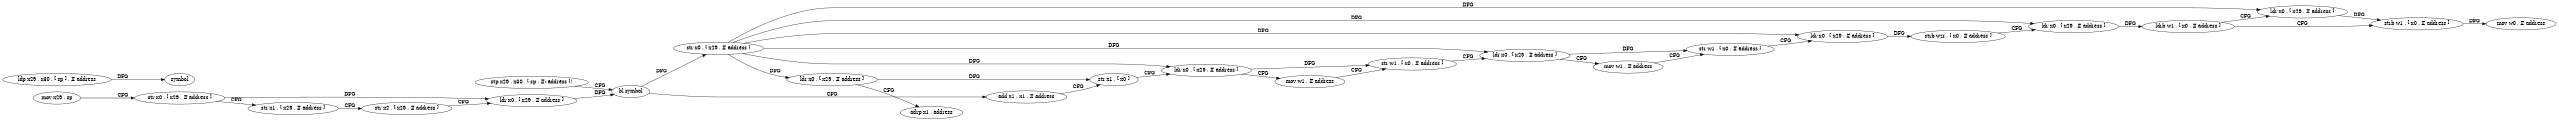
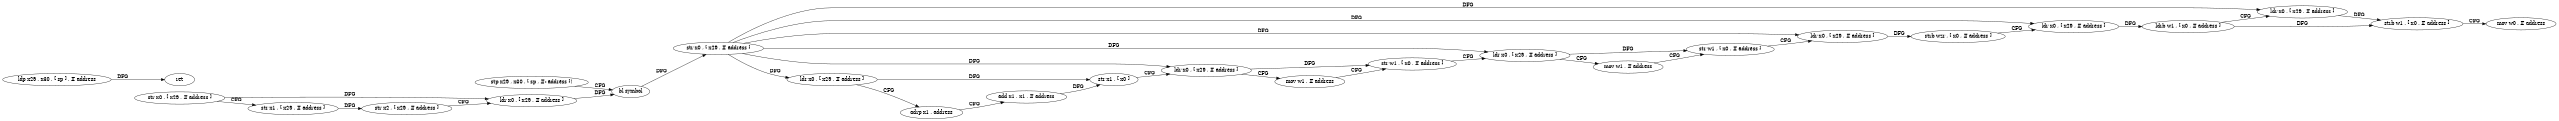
  digraph {
    rankdir=LR
    n1 [label="stp x29 , x30 , [ sp , #- address ]!"]
    n2 [label="bl symbol"]
-   n3 [label="mov x29 , sp"]
    n4 [label="str x0 , [ x29 , # address ]"]
    n5 [label="str x1 , [ x29 , # address ]"]
    n6 [label="ldr x0 , [ x29 , # address ]"]
    n7 [label="str x2 , [ x29 , # address ]"]
    n8 [label="str x0 , [ x29 , # address ]"]
    n9 [label="ldr x0 , [ x29 , # address ]"]
    n10 [label="ldr x0 , [ x29 , # address ]"]
    n11 [label="ldr x0 , [ x29 , # address ]"]
    n12 [label="ldr x0 , [ x29 , # address ]"]
    n13 [label="ldr x0 , [ x29 , # address ]"]
    n14 [label="ldr x0 , [ x29 , # address ]"]
    n15 [label="adrp x1 , address"]
    n16 [label="str x1 , [ x0 ]"]
    n17 [label="mov w1 , # address"]
    n18 [label="str w1 , [ x0 , # address ]"]
    n19 [label="mov w1 , # address"]
    n20 [label="str w1 , [ x0 , # address ]"]
    n21 [label="strb wzr , [ x0 , # address ]"]
    n22 [label="ldrb w1 , [ x0 , # address ]"]
    n23 [label="strb w1 , [ x0 , # address ]"]
    n24 [label="add x1 , x1 , # address"]
    n25 [label="mov w0 , # address"]
    n26 [label="ldp x29 , x30 , [ sp ] , # address"]
-   n27 [label=symbol]
+   n27 [label=ret]
    n1 -> n2 [label=CFG]
    n2 -> n8 [label=DFG]
-   n3 -> n4 [label=CFG]
    n4 -> n5 [label=CFG]
    n4 -> n6 [label=DFG]
-   n5 -> n7 [label=CFG]
+   n5 -> n7 [label=DFG]
    n6 -> n2 [label=DFG]
    n7 -> n6 [label=CFG]
    n8 -> n9 [label=DFG]
    n8 -> n10 [label=DFG]
    n8 -> n11 [label=DFG]
    n8 -> n12 [label=DFG]
    n8 -> n13 [label=DFG]
    n8 -> n14 [label=DFG]
    n9 -> n15 [label=CFG]
    n9 -> n16 [label=DFG]
    n10 -> n17 [label=CFG]
    n10 -> n18 [label=DFG]
    n11 -> n19 [label=CFG]
    n11 -> n20 [label=DFG]
    n12 -> n21 [label=DFG]
    n13 -> n22 [label=DFG]
    n14 -> n23 [label=DFG]
-   n2 -> n24 [label=CFG]
+   n15 -> n24 [label=CFG]
    n16 -> n10 [label=CFG]
    n17 -> n18 [label=CFG]
    n18 -> n11 [label=CFG]
    n19 -> n20 [label=CFG]
    n20 -> n12 [label=CFG]
    n21 -> n13 [label=CFG]
    n22 -> n14 [label=CFG]
-   n22 -> n23 [label=CFG]
-   n23 -> n25 [label=DFG]
-   n24 -> n16 [label=CFG]
+   n22 -> n23 [label=DFG]
+   n23 -> n25 [label=CFG]
+   n24 -> n16 [label=DFG]
    n26 -> n27 [label=DFG]
  }
